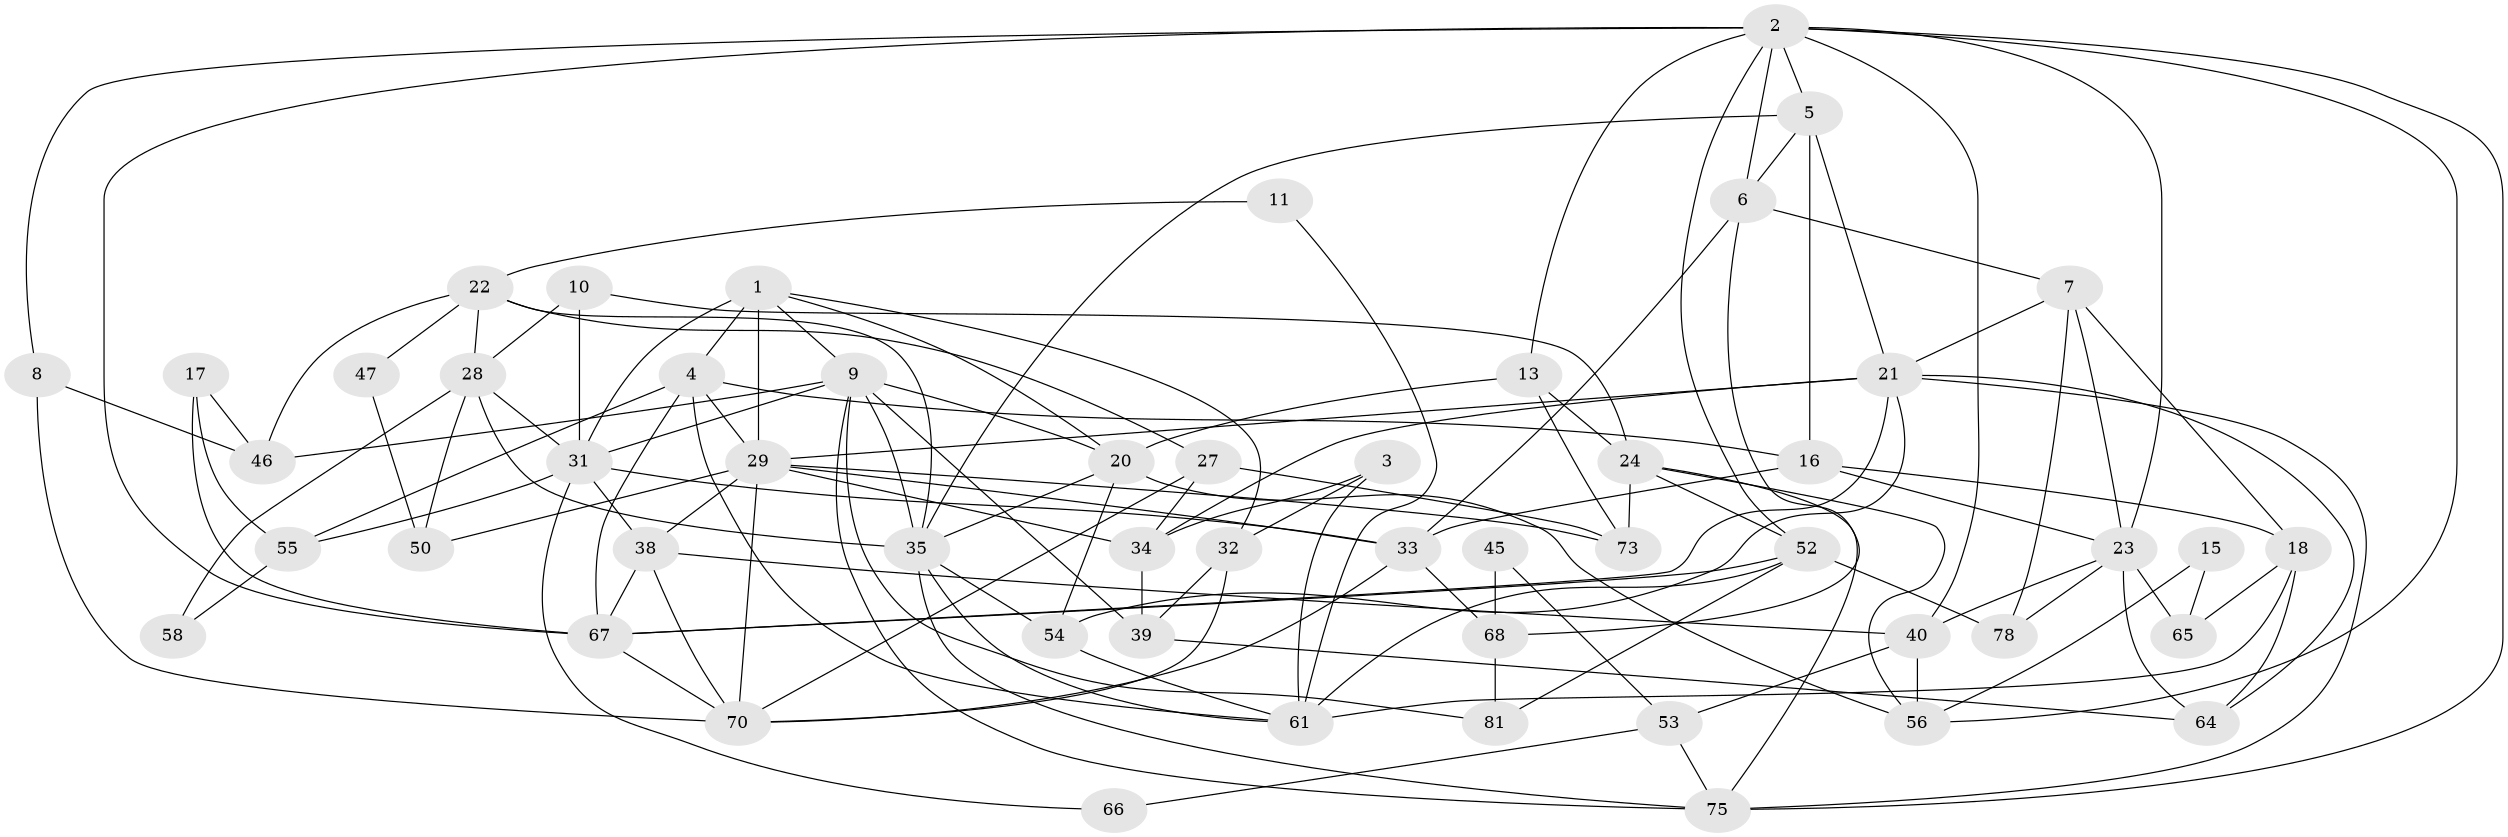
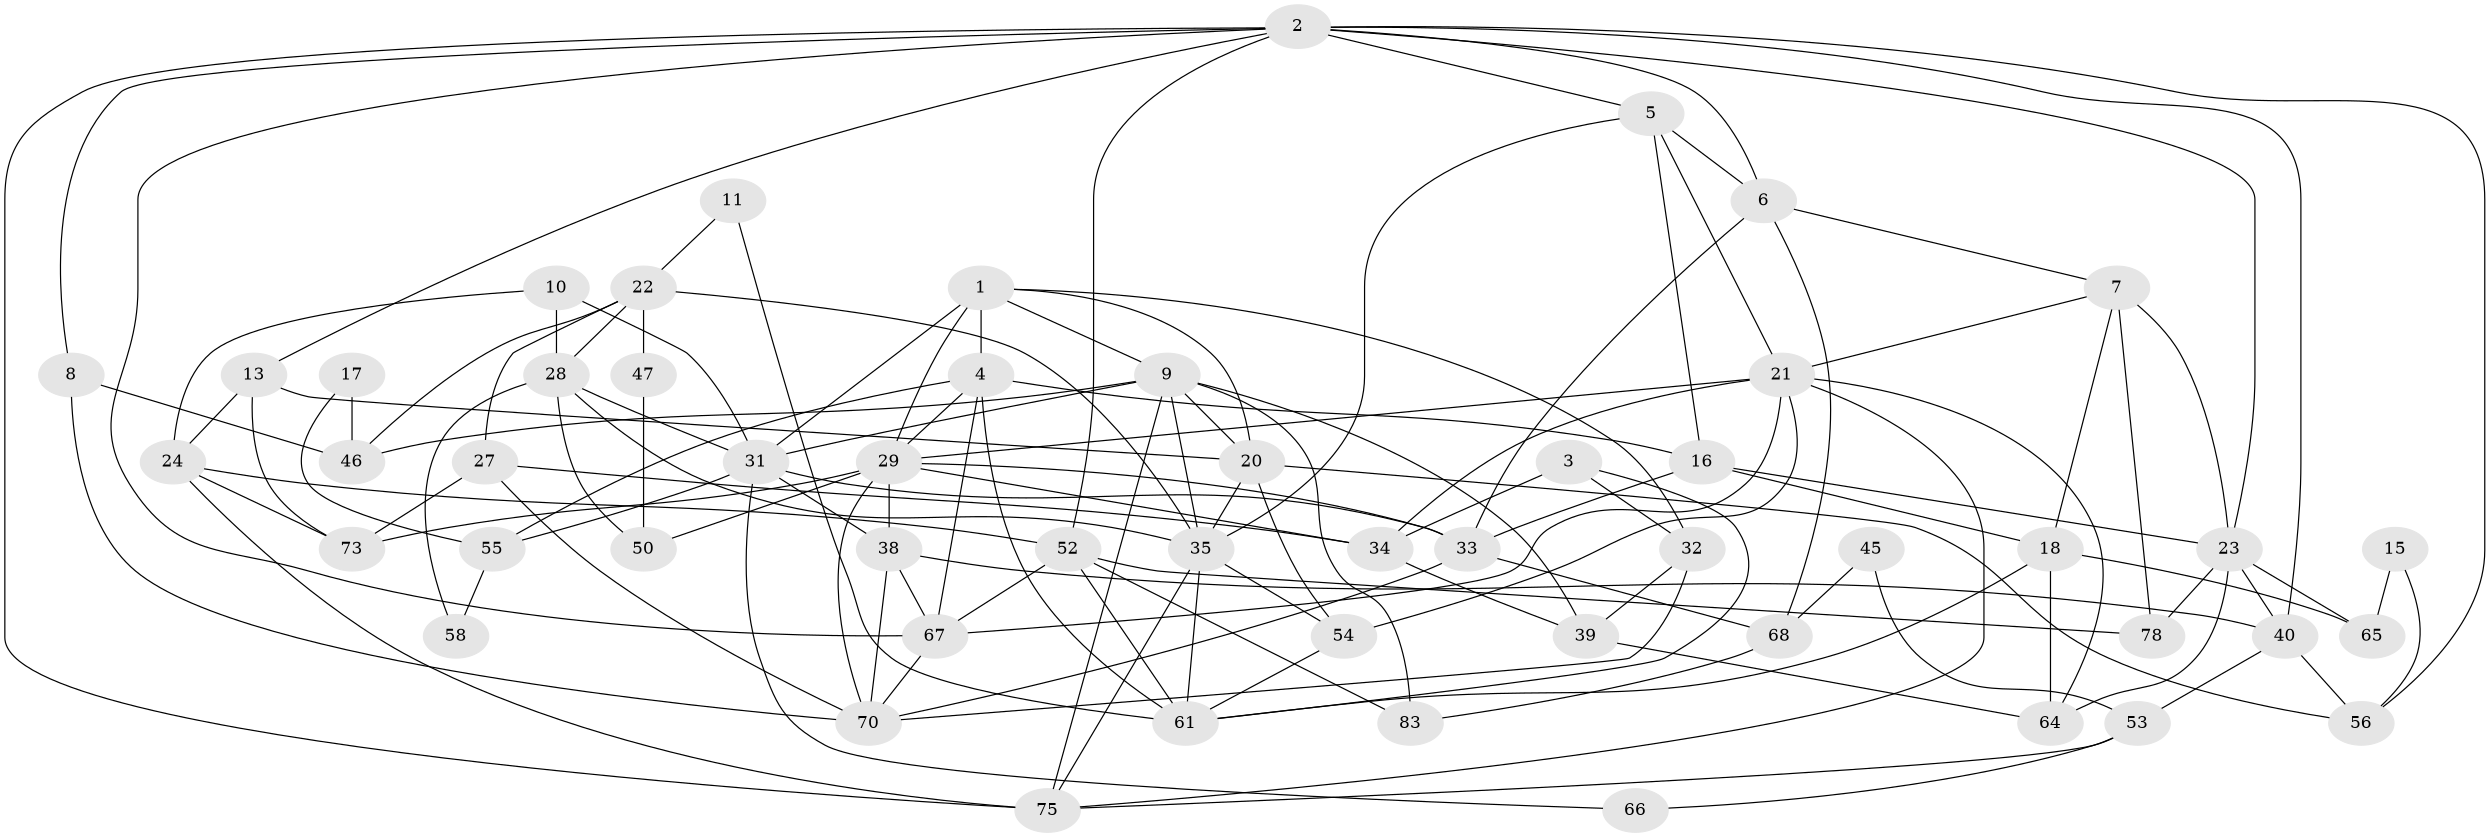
  graph {
    node [color=gray90 style=filled]
    1 [super="+14"]
    4 [super="+16"]
    9 [super="+41"]
    20 [super="+74"]
    29 [super="+37"]
    31 [super="+43"]
    32 [super="+82"]
    n8 [label=67 super="+72"]
    61 [super="+86"]
    n10 [label=16]
    55
    75 [super="+84"]
    35 [super="+36"]
    46 [super="+60"]
    39
-   81
+   81 [label=83]
    56 [super="+63"]
    54
    34 [super="+67"]
    33 [super="+57"]
    70 [super="+80"]
    73
    50
    38 [super="+48"]
    66
    2 [super="+30"]
    5 [super="+49"]
    6 [super="+76"]
    8 [super="+71"]
    13
    23 [super="+69"]
    40 [super="+83"]
    52 [super="+79"]
    21 [super="+26"]
    7
    68
    24 [super="+51"]
    78
    65
    64
    53
    3
    18 [super="+85"]
    58
    10 [super="+19"]
    28 [super="+44"]
    22 [super="+59"]
    27
    47
    11
    15
    17
    45
    1 -- 4
    1 -- 9
    1 -- 20
    1 -- 29
    1 -- 31 [weight=2]
    1 -- 32
    4 -- 29
    4 -- n8
    4 -- 61
    4 -- n10
    4 -- 55
    9 -- 20
    9 -- 31
    9 -- 75
    9 -- 35
    9 -- 46
    9 -- 39
    9 -- 81
    20 -- 35
    20 -- 56
    20 -- 54
    29 -- 34
    29 -- 33
    29 -- 70
    29 -- 73 [weight=2]
    29 -- 50
    29 -- 38
    31 -- 55
    31 -- 33
    31 -- 38
    31 -- 66
    32 -- 39
    32 -- 70
    n8 -- 70
    n10 -- 33
    n10 -- 23
    n10 -- 18
    55 -- 58
    35 -- 61
    35 -- 75
    35 -- 54
    39 -- 64
    54 -- 61
    34 -- 39
    33 -- 70
    33 -- 68
    38 -- n8
    38 -- 70
    38 -- 40
    2 -- n8
    2 -- 75
    2 -- 56
    2 -- 5
    2 -- 6
    2 -- 8
    2 -- 13
    2 -- 23
    2 -- 40
    2 -- 52
    5 -- n10
    5 -- 35
    5 -- 6
    5 -- 21
    6 -- 33
    6 -- 7
    6 -- 68
    8 -- 46
    8 -- 70
    13 -- 20
    13 -- 73
    13 -- 24
    23 -- 40
    23 -- 78
    23 -- 65
    23 -- 64
    40 -- 56
    40 -- 53
    52 -- n8
    52 -- 61
    52 -- 81
    52 -- 78
    21 -- 29
    21 -- n8
    21 -- 75
    21 -- 54
    21 -- 34
    21 -- 64
    7 -- 23
    7 -- 21
    7 -- 78
    7 -- 18
    68 -- 81
    24 -- 75
-   24 -- 56
    24 -- 73
    24 -- 52
    53 -- 75
    53 -- 66
    3 -- 32
    3 -- 61
    3 -- 34
    18 -- 61
    18 -- 65
    18 -- 64
    10 -- 31
    10 -- 24
    10 -- 28
    28 -- 31
    28 -- 35
    28 -- 50
    28 -- 58
    22 -- 35
    22 -- 46
    22 -- 28
    22 -- 27
    22 -- 47
    27 -- 34
    27 -- 70
    27 -- 73
    47 -- 50
    11 -- 61
    11 -- 22
    15 -- 56
    15 -- 65
-   17 -- n8
    17 -- 55
    17 -- 46
    45 -- 68
    45 -- 53
  }
